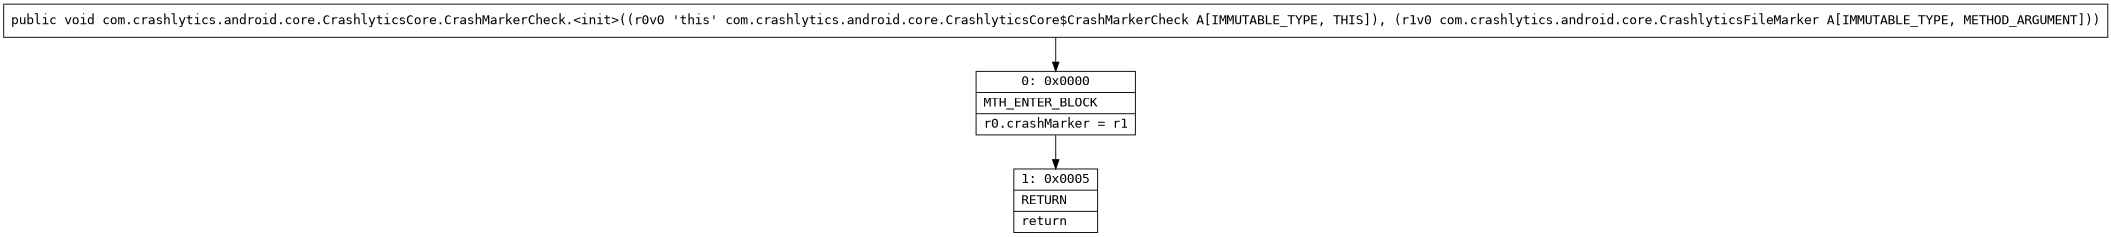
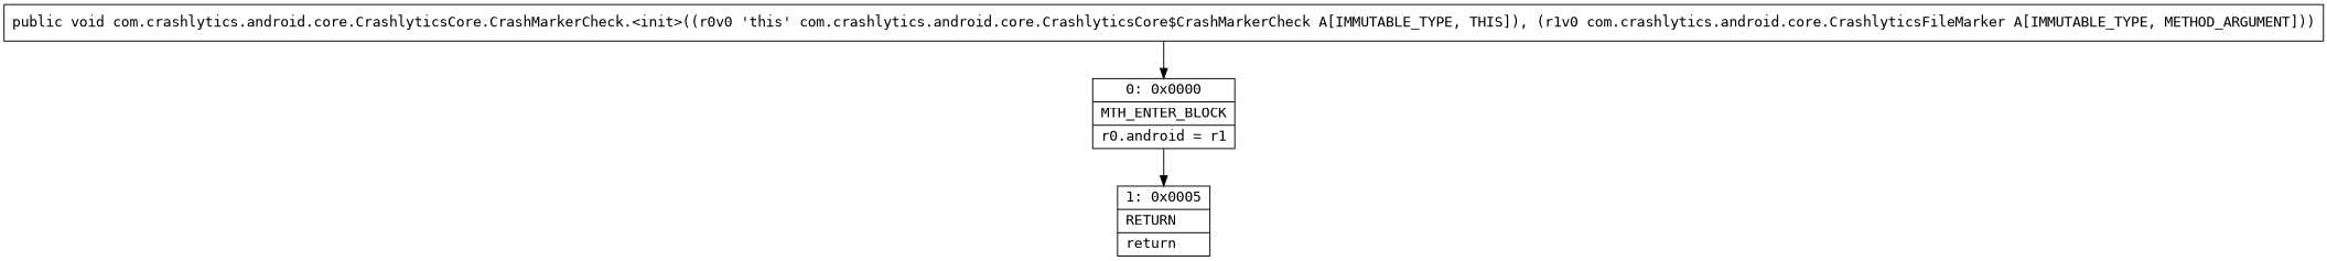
  digraph {
    fontname="DejaVu Sans Mono"
    node [shape=record fontname="DejaVu Sans Mono"]
    edge [fontname="DejaVu Sans Mono"]
-   n1 [label="{0\:\ 0x0000|MTH_ENTER_BLOCK\l|r0.crashMarker = r1\l}"]
+   n1 [label="{0\:\ 0x0000|MTH_ENTER_BLOCK\l|r0.android = r1\l}"]
    n2 [label="{1\:\ 0x0005|RETURN\l|return\l}"]
    n3 [label="{public void com.crashlytics.android.core.CrashlyticsCore.CrashMarkerCheck.\<init\>((r0v0 'this' com.crashlytics.android.core.CrashlyticsCore$CrashMarkerCheck A[IMMUTABLE_TYPE, THIS]), (r1v0 com.crashlytics.android.core.CrashlyticsFileMarker A[IMMUTABLE_TYPE, METHOD_ARGUMENT])) }"]
    n1 -> n2
    n3 -> n1
  }
